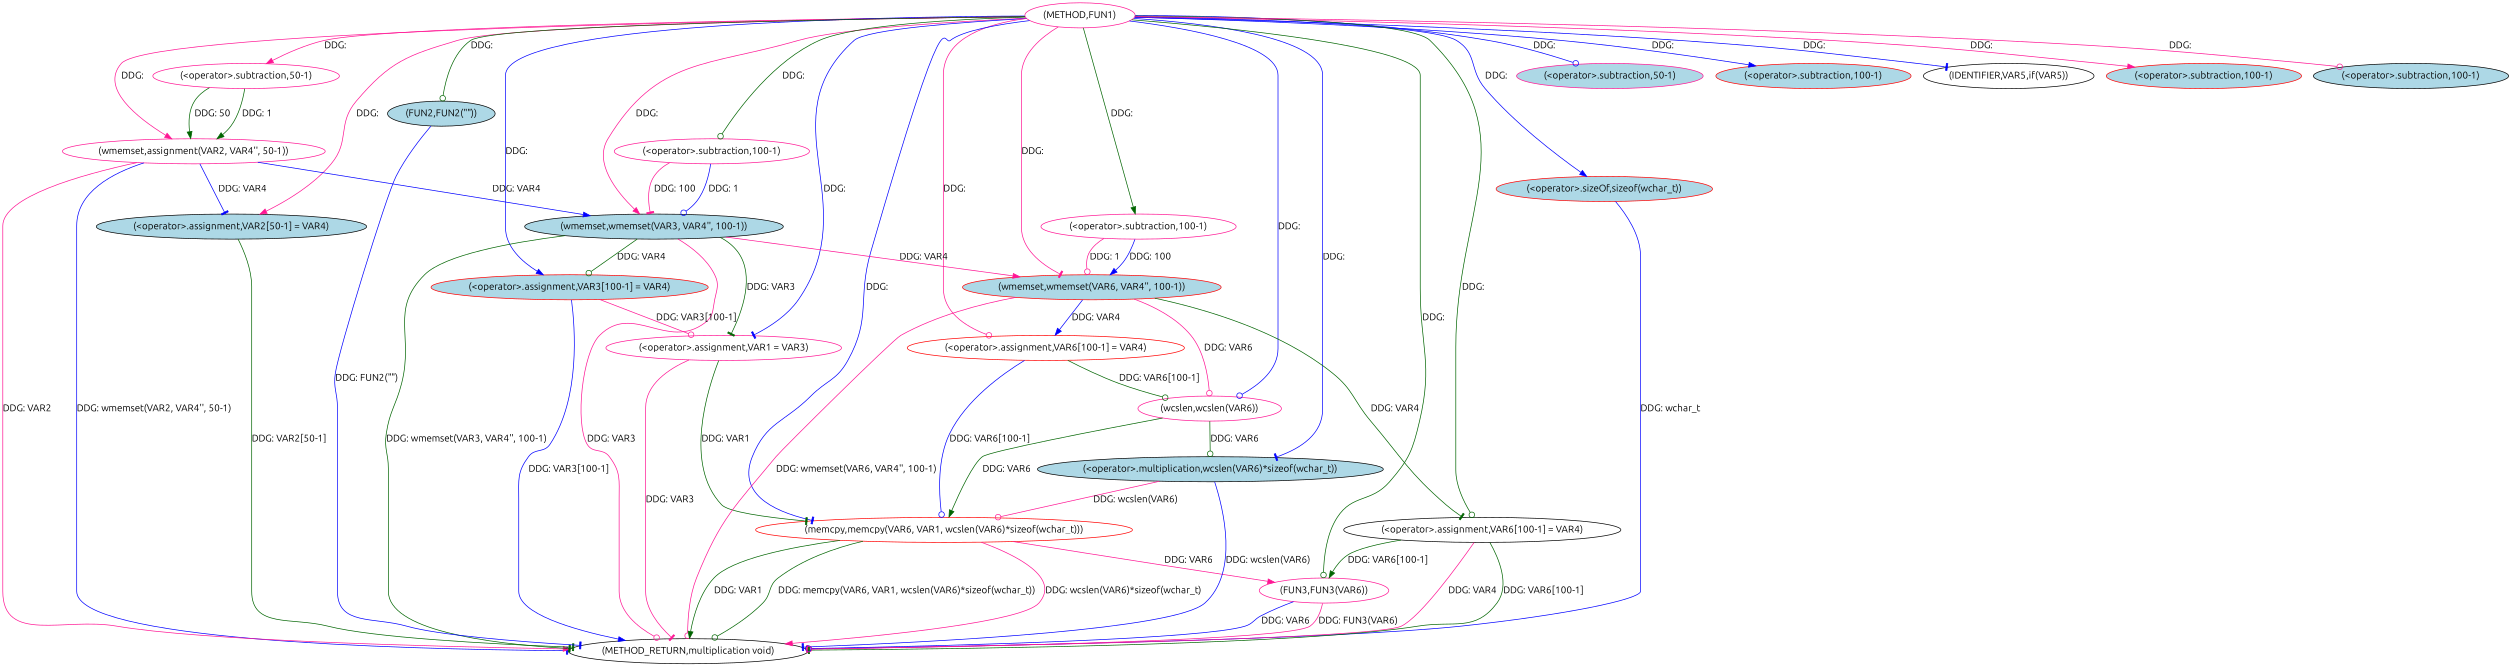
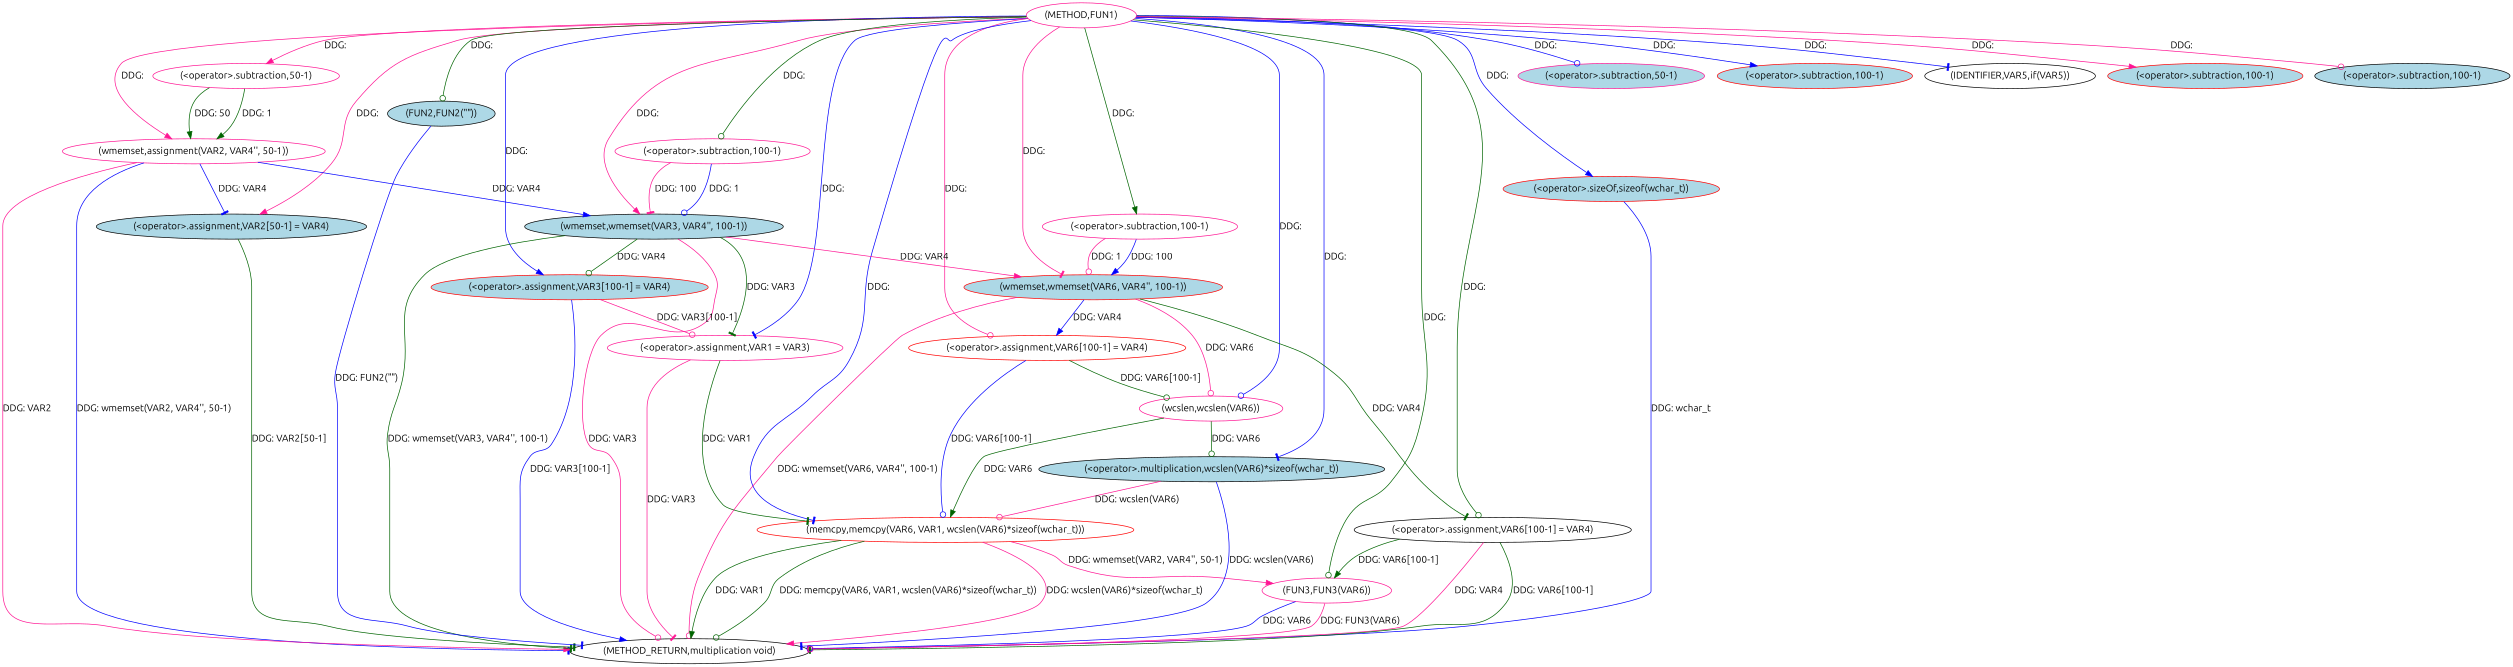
  digraph {
    fontname=Ubuntu
    node [color=deeppink fillcolor=white fontname=Ubuntu style=filled]
    edge [arrowhead=odot color=deeppink fontname=Ubuntu]
    n1 [label="(METHOD,FUN1)"]
    n2 [label="(wmemset,assignment(VAR2, VAR4'', 50-1))"]
    n3 [label="(<operator>.subtraction,50-1)"]
    n4 [color=black fillcolor=lightblue label="(<operator>.assignment,VAR2[50-1] = VAR4)"]
    n5 [fillcolor=lightblue label="(<operator>.subtraction,50-1)"]
    n6 [color=black fillcolor=lightblue label="(wmemset,wmemset(VAR3, VAR4'', 100-1))"]
    n7 [label="(<operator>.subtraction,100-1)"]
    n8 [color=red fillcolor=lightblue label="(<operator>.assignment,VAR3[100-1] = VAR4)"]
    n9 [color=red fillcolor=lightblue label="(<operator>.subtraction,100-1)"]
    n10 [color=black label="(IDENTIFIER,VAR5,if(VAR5))"]
    n11 [color=black fillcolor=lightblue label="(FUN2,FUN2(\"\"))"]
    n12 [label="(<operator>.assignment,VAR1 = VAR3)"]
    n13 [color=red fillcolor=lightblue label="(wmemset,wmemset(VAR6, VAR4'', 100-1))"]
    n14 [label="(<operator>.subtraction,100-1)"]
    n15 [color=red label="(<operator>.assignment,VAR6[100-1] = VAR4)"]
    n16 [color=red fillcolor=lightblue label="(<operator>.subtraction,100-1)"]
    n17 [color=red label="(memcpy,memcpy(VAR6, VAR1, wcslen(VAR6)*sizeof(wchar_t)))"]
    n18 [color=black fillcolor=lightblue label="(<operator>.multiplication,wcslen(VAR6)*sizeof(wchar_t))"]
    n19 [label="(wcslen,wcslen(VAR6))"]
    n20 [color=red fillcolor=lightblue label="(<operator>.sizeOf,sizeof(wchar_t))"]
    n21 [color=black label="(<operator>.assignment,VAR6[100-1] = VAR4)"]
    n22 [color=black fillcolor=lightblue label="(<operator>.subtraction,100-1)"]
    n23 [label="(FUN3,FUN3(VAR6))"]
    n24 [color=black label="(METHOD_RETURN,multiplication void)"]
    n1 -> n2 [arrowhead=normal label="DDG: "]
    n1 -> n3 [arrowhead=normal label="DDG: "]
    n1 -> n4 [arrowhead=normal label="DDG: "]
    n1 -> n5 [color=blue label="DDG: "]
    n1 -> n6 [arrowhead=normal label="DDG: "]
    n1 -> n7 [color=darkgreen label="DDG: "]
    n1 -> n8 [arrowhead=normal color=blue label="DDG: "]
    n1 -> n9 [arrowhead=normal color=blue label="DDG: "]
    n1 -> n10 [arrowhead=tee color=blue label="DDG: "]
    n1 -> n11 [color=darkgreen label="DDG: "]
    n1 -> n12 [arrowhead=tee color=blue label="DDG: "]
    n1 -> n13 [arrowhead=tee label="DDG: "]
    n1 -> n14 [arrowhead=normal color=darkgreen label="DDG: "]
    n1 -> n15 [label="DDG: "]
    n1 -> n16 [arrowhead=normal label="DDG: "]
    n1 -> n17 [arrowhead=tee color=blue label="DDG: "]
    n1 -> n18 [arrowhead=tee color=blue label="DDG: "]
    n1 -> n19 [color=blue label="DDG: "]
    n1 -> n20 [arrowhead=normal color=blue label="DDG: "]
    n1 -> n21 [color=darkgreen label="DDG: "]
    n1 -> n22 [label="DDG: "]
    n1 -> n23 [color=darkgreen label="DDG: "]
    n2 -> n4 [arrowhead=tee color=blue label="DDG: VAR4"]
    n2 -> n6 [arrowhead=normal color=blue label="DDG: VAR4"]
    n2 -> n24 [arrowhead=tee color=blue label="DDG: wmemset(VAR2, VAR4'', 50-1)"]
    n2 -> n24 [arrowhead=normal label="DDG: VAR2"]
    n3 -> n2 [arrowhead=normal color=darkgreen label="DDG: 50"]
    n3 -> n2 [arrowhead=normal color=darkgreen label="DDG: 1"]
    n4 -> n24 [arrowhead=tee color=darkgreen label="DDG: VAR2[50-1]"]
    n6 -> n8 [color=darkgreen label="DDG: VAR4"]
    n6 -> n12 [arrowhead=tee color=darkgreen label="DDG: VAR3"]
    n6 -> n13 [arrowhead=normal label="DDG: VAR4"]
    n6 -> n24 [arrowhead=tee color=darkgreen label="DDG: wmemset(VAR3, VAR4'', 100-1)"]
    n6 -> n24 [label="DDG: VAR3"]
    n7 -> n6 [arrowhead=tee label="DDG: 100"]
    n7 -> n6 [color=blue label="DDG: 1"]
    n8 -> n12 [label="DDG: VAR3[100-1]"]
    n8 -> n24 [arrowhead=normal color=blue label="DDG: VAR3[100-1]"]
    n11 -> n24 [arrowhead=tee color=blue label="DDG: FUN2(\"\")"]
    n12 -> n17 [arrowhead=tee color=darkgreen label="DDG: VAR1"]
    n12 -> n24 [arrowhead=tee label="DDG: VAR3"]
    n13 -> n15 [arrowhead=normal color=blue label="DDG: VAR4"]
    n13 -> n19 [label="DDG: VAR6"]
    n13 -> n21 [arrowhead=tee color=darkgreen label="DDG: VAR4"]
    n13 -> n24 [label="DDG: wmemset(VAR6, VAR4'', 100-1)"]
    n14 -> n13 [arrowhead=normal color=blue label="DDG: 100"]
    n14 -> n13 [label="DDG: 1"]
    n15 -> n17 [color=blue label="DDG: VAR6[100-1]"]
    n15 -> n19 [color=darkgreen label="DDG: VAR6[100-1]"]
-   n17 -> n23 [arrowhead=normal label="DDG: VAR6"]
+   n17 -> n23 [arrowhead=normal label="DDG: wmemset(VAR2, VAR4'', 50-1)"]
    n17 -> n24 [arrowhead=normal label="DDG: wcslen(VAR6)*sizeof(wchar_t)"]
    n17 -> n24 [arrowhead=normal color=darkgreen label="DDG: VAR1"]
    n17 -> n24 [color=darkgreen label="DDG: memcpy(VAR6, VAR1, wcslen(VAR6)*sizeof(wchar_t))"]
    n18 -> n17 [label="DDG: wcslen(VAR6)"]
    n18 -> n24 [arrowhead=tee color=blue label="DDG: wcslen(VAR6)"]
    n19 -> n17 [arrowhead=normal color=darkgreen label="DDG: VAR6"]
    n19 -> n18 [color=darkgreen label="DDG: VAR6"]
    n20 -> n24 [color=blue label="DDG: wchar_t"]
    n21 -> n23 [arrowhead=normal color=darkgreen label="DDG: VAR6[100-1]"]
    n21 -> n24 [arrowhead=tee label="DDG: VAR4"]
    n21 -> n24 [arrowhead=tee color=darkgreen label="DDG: VAR6[100-1]"]
    n23 -> n24 [color=blue label="DDG: VAR6"]
    n23 -> n24 [label="DDG: FUN3(VAR6)"]
  }
